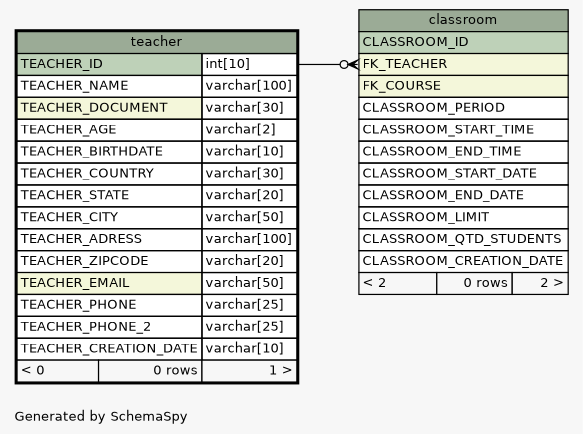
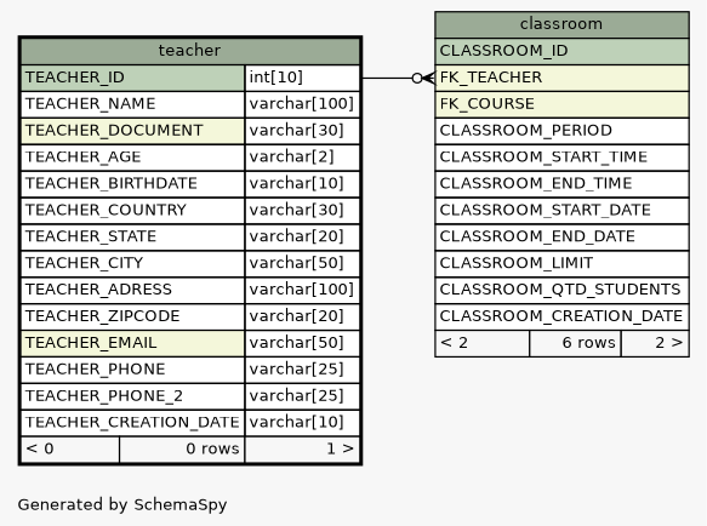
  digraph {
    bgcolor="#f7f7f7"
    fontname=Helvetica
    fontsize=11
    label="\nGenerated by SchemaSpy"
    labeljust=l
    nodesep=0.18
    rankdir=RL
    ranksep=0.46
    node [fontname=Helvetica fontsize=11 shape=plaintext]
-   n1 [label=<     <TABLE BORDER="0" CELLBORDER="1" CELLSPACING="0" BGCOLOR="#ffffff">       <TR><TD COLSPAN="3" BGCOLOR="#9bab96" ALIGN="CENTER">classroom</TD></TR>       <TR><TD PORT="CLASSROOM_ID" COLSPAN="3" BGCOLOR="#bed1b8" ALIGN="LEFT">CLASSROOM_ID</TD></TR>       <TR><TD PORT="FK_TEACHER" COLSPAN="3" BGCOLOR="#f4f7da" ALIGN="LEFT">FK_TEACHER</TD></TR>       <TR><TD PORT="FK_COURSE" COLSPAN="3" BGCOLOR="#f4f7da" ALIGN="LEFT">FK_COURSE</TD></TR>       <TR><TD PORT="CLASSROOM_PERIOD" COLSPAN="3" ALIGN="LEFT">CLASSROOM_PERIOD</TD></TR>       <TR><TD PORT="CLASSROOM_START_TIME" COLSPAN="3" ALIGN="LEFT">CLASSROOM_START_TIME</TD></TR>       <TR><TD PORT="CLASSROOM_END_TIME" COLSPAN="3" ALIGN="LEFT">CLASSROOM_END_TIME</TD></TR>       <TR><TD PORT="CLASSROOM_START_DATE" COLSPAN="3" ALIGN="LEFT">CLASSROOM_START_DATE</TD></TR>       <TR><TD PORT="CLASSROOM_END_DATE" COLSPAN="3" ALIGN="LEFT">CLASSROOM_END_DATE</TD></TR>       <TR><TD PORT="CLASSROOM_LIMIT" COLSPAN="3" ALIGN="LEFT">CLASSROOM_LIMIT</TD></TR>       <TR><TD PORT="CLASSROOM_QTD_STUDENTS" COLSPAN="3" ALIGN="LEFT">CLASSROOM_QTD_STUDENTS</TD></TR>       <TR><TD PORT="CLASSROOM_CREATION_DATE" COLSPAN="3" ALIGN="LEFT">CLASSROOM_CREATION_DATE</TD></TR>       <TR><TD ALIGN="LEFT" BGCOLOR="#f7f7f7">&lt; 2</TD><TD ALIGN="RIGHT" BGCOLOR="#f7f7f7">0 rows</TD><TD ALIGN="RIGHT" BGCOLOR="#f7f7f7">2 &gt;</TD></TR>     </TABLE>>]
+   n1 [label=<     <TABLE BORDER="0" CELLBORDER="1" CELLSPACING="0" BGCOLOR="#ffffff">       <TR><TD COLSPAN="3" BGCOLOR="#9bab96" ALIGN="CENTER">classroom</TD></TR>       <TR><TD PORT="CLASSROOM_ID" COLSPAN="3" BGCOLOR="#bed1b8" ALIGN="LEFT">CLASSROOM_ID</TD></TR>       <TR><TD PORT="FK_TEACHER" COLSPAN="3" BGCOLOR="#f4f7da" ALIGN="LEFT">FK_TEACHER</TD></TR>       <TR><TD PORT="FK_COURSE" COLSPAN="3" BGCOLOR="#f4f7da" ALIGN="LEFT">FK_COURSE</TD></TR>       <TR><TD PORT="CLASSROOM_PERIOD" COLSPAN="3" ALIGN="LEFT">CLASSROOM_PERIOD</TD></TR>       <TR><TD PORT="CLASSROOM_START_TIME" COLSPAN="3" ALIGN="LEFT">CLASSROOM_START_TIME</TD></TR>       <TR><TD PORT="CLASSROOM_END_TIME" COLSPAN="3" ALIGN="LEFT">CLASSROOM_END_TIME</TD></TR>       <TR><TD PORT="CLASSROOM_START_DATE" COLSPAN="3" ALIGN="LEFT">CLASSROOM_START_DATE</TD></TR>       <TR><TD PORT="CLASSROOM_END_DATE" COLSPAN="3" ALIGN="LEFT">CLASSROOM_END_DATE</TD></TR>       <TR><TD PORT="CLASSROOM_LIMIT" COLSPAN="3" ALIGN="LEFT">CLASSROOM_LIMIT</TD></TR>       <TR><TD PORT="CLASSROOM_QTD_STUDENTS" COLSPAN="3" ALIGN="LEFT">CLASSROOM_QTD_STUDENTS</TD></TR>       <TR><TD PORT="CLASSROOM_CREATION_DATE" COLSPAN="3" ALIGN="LEFT">CLASSROOM_CREATION_DATE</TD></TR>       <TR><TD ALIGN="LEFT" BGCOLOR="#f7f7f7">&lt; 2</TD><TD ALIGN="RIGHT" BGCOLOR="#f7f7f7">6 rows</TD><TD ALIGN="RIGHT" BGCOLOR="#f7f7f7">2 &gt;</TD></TR>     </TABLE>>]
    n2 [label=<     <TABLE BORDER="2" CELLBORDER="1" CELLSPACING="0" BGCOLOR="#ffffff">       <TR><TD COLSPAN="3" BGCOLOR="#9bab96" ALIGN="CENTER">teacher</TD></TR>       <TR><TD PORT="TEACHER_ID" COLSPAN="2" BGCOLOR="#bed1b8" ALIGN="LEFT">TEACHER_ID</TD><TD PORT="TEACHER_ID.type" ALIGN="LEFT">int[10]</TD></TR>       <TR><TD PORT="TEACHER_NAME" COLSPAN="2" ALIGN="LEFT">TEACHER_NAME</TD><TD PORT="TEACHER_NAME.type" ALIGN="LEFT">varchar[100]</TD></TR>       <TR><TD PORT="TEACHER_DOCUMENT" COLSPAN="2" BGCOLOR="#f4f7da" ALIGN="LEFT">TEACHER_DOCUMENT</TD><TD PORT="TEACHER_DOCUMENT.type" ALIGN="LEFT">varchar[30]</TD></TR>       <TR><TD PORT="TEACHER_AGE" COLSPAN="2" ALIGN="LEFT">TEACHER_AGE</TD><TD PORT="TEACHER_AGE.type" ALIGN="LEFT">varchar[2]</TD></TR>       <TR><TD PORT="TEACHER_BIRTHDATE" COLSPAN="2" ALIGN="LEFT">TEACHER_BIRTHDATE</TD><TD PORT="TEACHER_BIRTHDATE.type" ALIGN="LEFT">varchar[10]</TD></TR>       <TR><TD PORT="TEACHER_COUNTRY" COLSPAN="2" ALIGN="LEFT">TEACHER_COUNTRY</TD><TD PORT="TEACHER_COUNTRY.type" ALIGN="LEFT">varchar[30]</TD></TR>       <TR><TD PORT="TEACHER_STATE" COLSPAN="2" ALIGN="LEFT">TEACHER_STATE</TD><TD PORT="TEACHER_STATE.type" ALIGN="LEFT">varchar[20]</TD></TR>       <TR><TD PORT="TEACHER_CITY" COLSPAN="2" ALIGN="LEFT">TEACHER_CITY</TD><TD PORT="TEACHER_CITY.type" ALIGN="LEFT">varchar[50]</TD></TR>       <TR><TD PORT="TEACHER_ADRESS" COLSPAN="2" ALIGN="LEFT">TEACHER_ADRESS</TD><TD PORT="TEACHER_ADRESS.type" ALIGN="LEFT">varchar[100]</TD></TR>       <TR><TD PORT="TEACHER_ZIPCODE" COLSPAN="2" ALIGN="LEFT">TEACHER_ZIPCODE</TD><TD PORT="TEACHER_ZIPCODE.type" ALIGN="LEFT">varchar[20]</TD></TR>       <TR><TD PORT="TEACHER_EMAIL" COLSPAN="2" BGCOLOR="#f4f7da" ALIGN="LEFT">TEACHER_EMAIL</TD><TD PORT="TEACHER_EMAIL.type" ALIGN="LEFT">varchar[50]</TD></TR>       <TR><TD PORT="TEACHER_PHONE" COLSPAN="2" ALIGN="LEFT">TEACHER_PHONE</TD><TD PORT="TEACHER_PHONE.type" ALIGN="LEFT">varchar[25]</TD></TR>       <TR><TD PORT="TEACHER_PHONE_2" COLSPAN="2" ALIGN="LEFT">TEACHER_PHONE_2</TD><TD PORT="TEACHER_PHONE_2.type" ALIGN="LEFT">varchar[25]</TD></TR>       <TR><TD PORT="TEACHER_CREATION_DATE" COLSPAN="2" ALIGN="LEFT">TEACHER_CREATION_DATE</TD><TD PORT="TEACHER_CREATION_DATE.type" ALIGN="LEFT">varchar[10]</TD></TR>       <TR><TD ALIGN="LEFT" BGCOLOR="#f7f7f7">&lt; 0</TD><TD ALIGN="RIGHT" BGCOLOR="#f7f7f7">0 rows</TD><TD ALIGN="RIGHT" BGCOLOR="#f7f7f7">1 &gt;</TD></TR>     </TABLE>>]
    n1 -> n2 [arrowhead=none arrowsize=0.8 arrowtail=crowodot dir=back headport="TEACHER_ID.type:e" tailport="FK_TEACHER:w"]
  }
